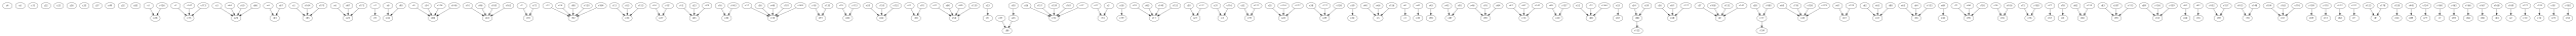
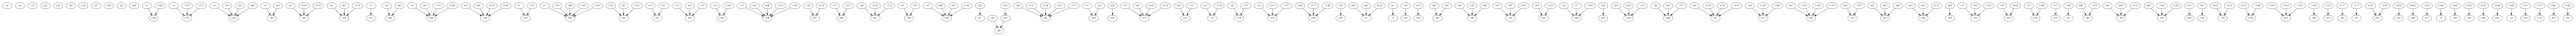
  strict digraph {
    fontname=Ubuntu
    node [fontname=Ubuntu]
    edge [fontname=Ubuntu weight=1]
    c4
    c6
    c15
    c22
    c25
    c26
    c33
    c37
    c49
    c52
    c83
    v1
    c28
    v2
    c73
    v3
    c20
    v4
    c63
    v5
    c85
    v6
    c23
    v7
    c9
    v8
    c42
    v9
    c80
    v10
    c43
    v11
    c70
    v12
    c92
    v13
    c34
    v14
    c27
    v15
    c65
    v16
    c30
    v17
    c18
    v18
    c91
    v19
    c84
    v20
    c62
    v21
    c58
    v22
    c56
    v23
    c31
    v24
    v25
    c86
    v26
    c72
    v27
    c74
    v28
    c79
    v29
    c11
    v30
    c21
    v31
    c3
    v32
    c19
    v33
    v34
    v35
    c24
    v36
    v37
    v38
    c29
    v39
    c32
    v40
    c5
    v41
    c1
    v42
    c35
    v43
    c94
    v44
    v45
    c87
    v46
    c90
    v47
    c14
    v48
    v49
    c40
    v50
    v51
    v52
    c68
    v53
    c67
    v54
    c88
    v55
    v56
    c48
    v57
    c61
    v58
    c17
    v59
    v60
    c45
    v61
    c47
    v62
    c41
    v63
    c36
    v64
    v65
    v66
    v67
    v69
    c44
    v70
    v71
    c95
    v72
    v73
    v74
    c55
    v75
    c76
    v76
    v77
    c57
    v78
    c8
    v79
    v80
    v81
    v82
    c60
    v83
    c93
    v84
    v85
    v86
    v87
    v88
    v89
    c53
    v90
    v91
    c46
    v92
    c16
    v93
    v94
    v95
    v96
    v97
    v98
    v99
    v100
    v101
    v102
    c59
    v103
    c78
    v104
    c51
    v105
    v106
    n183 [label=v507]
    v108
    v109
    c69
    v110
    c13
    v111
    v112
    c82
    v113
    v114
    v115
    v116
    v117
    v118
    v119
    v120
    v121
    c71
    v122
    v123
    c81
    v124
    v125
    v126
    v127
    v128
    c54
    v129
    v130
    v131
    v132
    v133
    v134
    v135
    v136
    v137
    v138
    v139
    v140
    v141
    v142
    v143
    v144
    n227 [label=v445]
    c89
    v146
    v147
    v148
    v149
    v150
    v151
    v152
    v153
    v154
    c77
    v155
    v156
    v157
    v158
    v159
    v160
    c7
    v161
    v162
    v163
    v164
    v165
    c39
    v166
    c66
    v167
    c38
    v168
    c64
    v169
    c2
    v170
    v171
    v172
    c10
    v173
    v174
    c12
    v175
    v176
    v177
    v178
    v179
    v180
    v181
    c75
    v182
    c50
    v183
    v184
    v1 -> c28
    v2 -> c73
    v3 -> c20
    v4 -> c63
    v5 -> c85
    v6 -> c23
    v7 -> c9
    v8 -> c42
    v9 -> c80
    v10 -> c43
    v11 -> c70
    v12 -> c92
    v13 -> c34
    v14 -> c27
    v15 -> c65
    v16 -> c30
    v17 -> c18
    v18 -> c91
    v19 -> c84
    v20 -> c62
    v21 -> c58
    v22 -> c56
    v23 -> c31
    v24 -> c92
    v25 -> c86
    v26 -> c72
    v27 -> c74
    v28 -> c79
    v29 -> c11
    v30 -> c21
    v31 -> c3
    v32 -> c19
    v33 -> c65
    v34 -> c80
    v35 -> c24
    v36 -> c18
    v37 -> c86
    v38 -> c29
    v39 -> c32
    v40 -> c5
    v41 -> c1
    v42 -> c35
    v43 -> c94
    v44 -> c20
    v45 -> c87
    v46 -> c90
    v47 -> c14
    v48 -> c18
    v49 -> c40
    v50 -> c20
    v51 -> c74
    v52 -> c68
    v53 -> c67
    v54 -> c88
    v55 -> c34
    v56 -> c48
    v57 -> c61
    v58 -> c17
    v59 -> c88
    v60 -> c45
    v61 -> c47
    v62 -> c41
    v63 -> c36
    v64 -> c36
    v65 -> c41
    v66 -> c5
    v67 -> c63
    v69 -> c44
    v70 -> c58
    v71 -> c95
    v72 -> c68
    v73 -> c70
    v74 -> c55
    v75 -> c76
    v76 -> c90
    v77 -> c57
    v78 -> c8
    v79 -> c65
    v80 -> c56
    v81 -> c48
    v82 -> c60
    v83 -> c93
    v84 -> c90
    v85 -> c11
    v86 -> c20
    v87 -> c23
    v88 -> c41
    v89 -> c53
    v90 -> c42
    v91 -> c46
    v92 -> c16
    v93 -> v25
    v94 -> c95
    v95 -> c87
    v96 -> c43
    v97 -> c14
    v98 -> c92
    v99 -> c56
    v100 -> c43
    v101 -> c18
    v102 -> c59
    v103 -> c78
    v104 -> c51
    v105 -> c95
    v106 -> c55
    n183 -> c93
    v108 -> c61
    v109 -> c69
    v110 -> c13
    v111 -> c21
    v112 -> c82
    v113 -> c84
    v114 -> c24
    v115 -> c93
    v116 -> c3
    v117 -> c29
    v118 -> c45
    v119 -> c60
    v120 -> c92
    v121 -> c71
    v122 -> c19
    v123 -> c81
    v124 -> c80
-   c88 -> v125
+   v125 -> c88
    v126 -> c28
    v127 -> c48
    v128 -> c54
    v129 -> c47
    v130 -> c56
    v131 -> c27
    v132 -> c61
    v133 -> c91
-   c17 -> v134
+   v134 -> c17
    v135 -> c36
    v136 -> c53
    v137 -> c40
    v138 -> c29
    v139 -> c53
    v140 -> c11
    v141 -> c61
    v142 -> c14
    v143 -> c30
    v144 -> c68
    n227 -> c89
    v146 -> c80
    v147 -> c73
    v148 -> c78
    v149 -> c18
    v150 -> c62
    v151 -> c72
    v152 -> c62
    v153 -> c34
    v154 -> c77
    v155 -> c11
    v156 -> c5
    v157 -> c59
    v158 -> c45
    v159 -> c72
    v160 -> c7
    v161 -> c72
    v162 -> c43
    v163 -> c51
    v164 -> c85
    v165 -> c39
    v166 -> c66
    v167 -> c38
    v168 -> c64
    v169 -> c2
    v170 -> c85
    v171 -> c72
    v172 -> c10
    v173 -> c73
    v174 -> c12
    v175 -> c23
    v176 -> c51
    v177 -> c24
    v178 -> c81
    v179 -> c45
    v180 -> c17
    v181 -> c75
    v182 -> c50
    v183 -> c76
    v184 -> c92
  }
